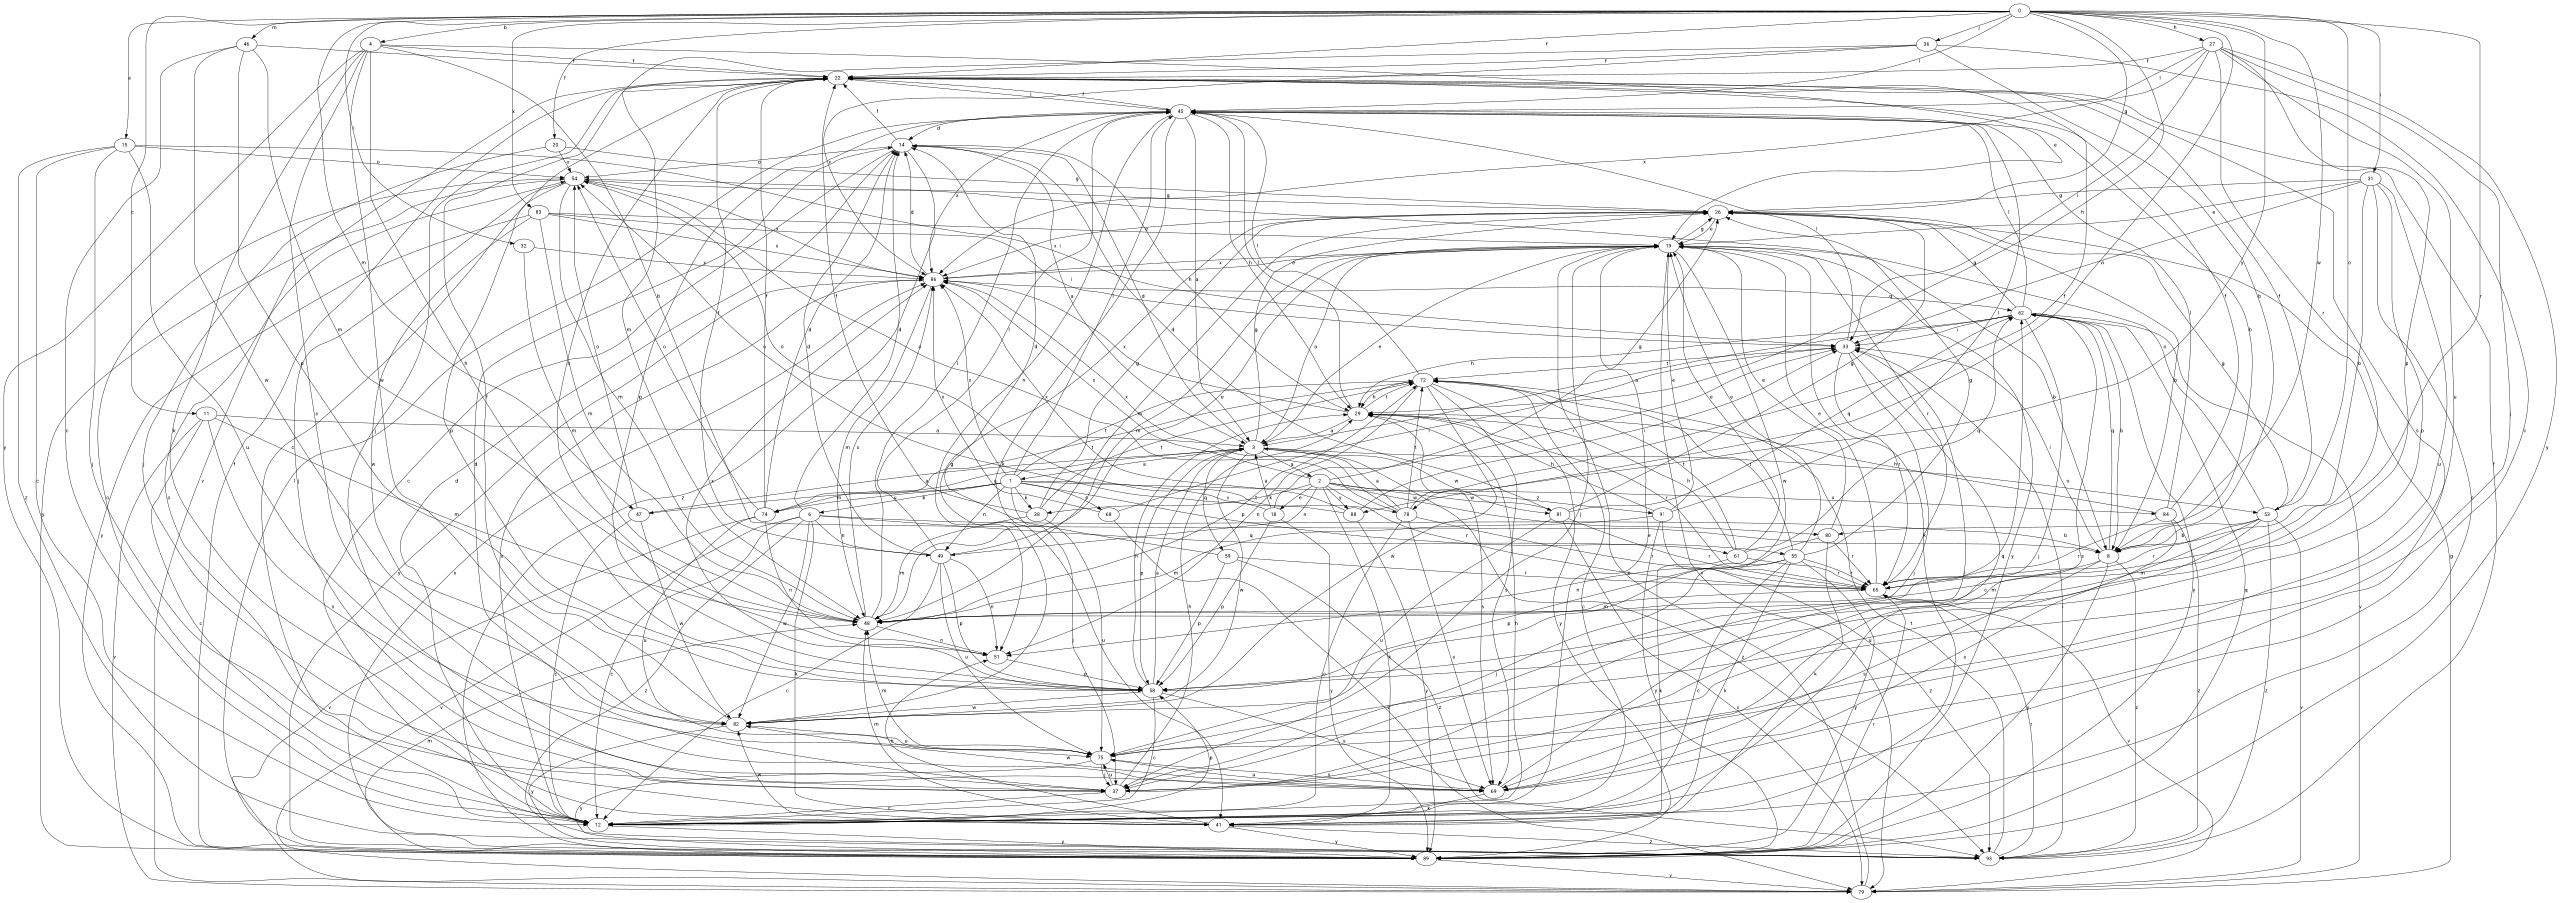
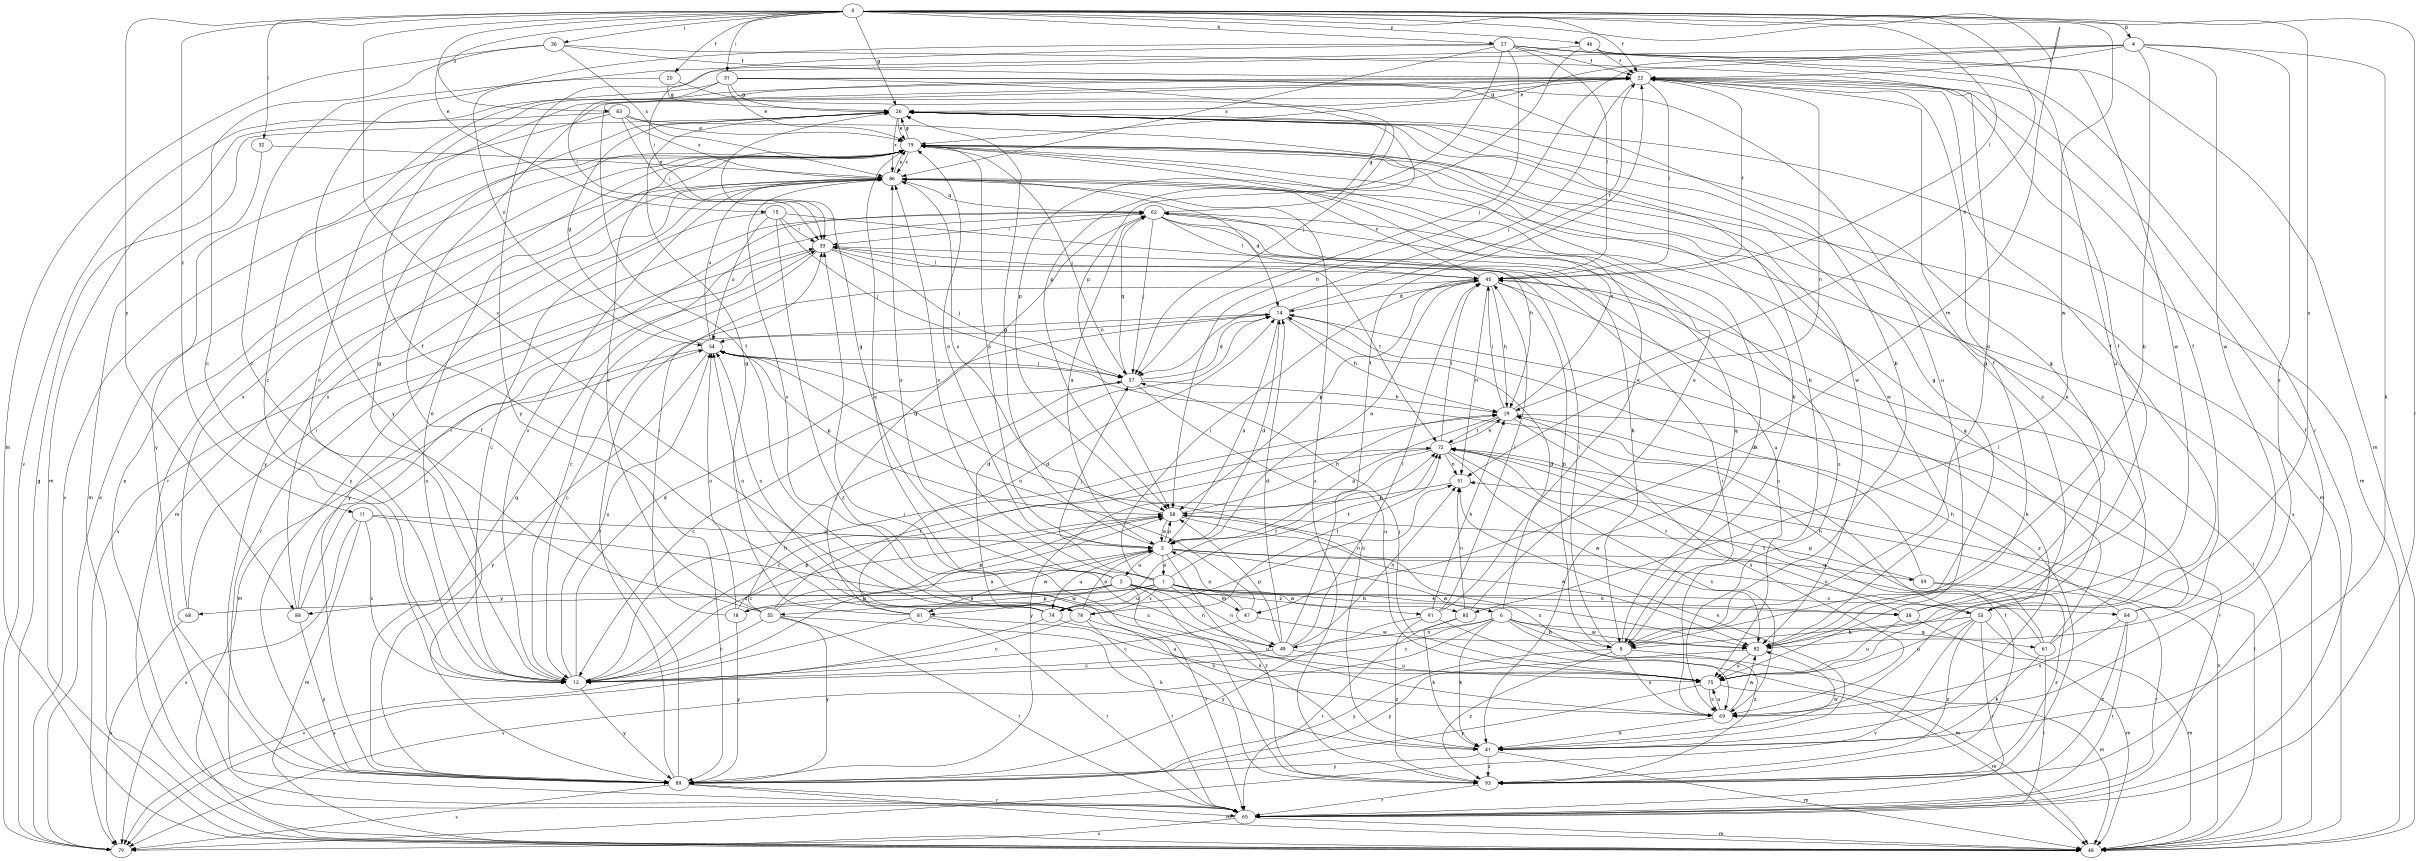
  strict digraph {
    fontname=Roboto
    node [fontname=Roboto]
    edge [fontname=Roboto]
    0
    4
    11
    15
    20
    22
    26
    27
    29
    31
    32
    36
    45
    46
    47
    53
    65
    78
    80
    83
    88
    41
    19
    58
    82
    8
    69
    89
    3
    12
    79
    48
    37
    93
    33
    54
    75
    51
    86
    72
    14
    1
    6
    38
    49
    55
    68
    74
    84
    61
    62
    2
    18
    81
    91
    59
    0 -> 4 [label=b]
    0 -> 11 [label=c]
    0 -> 15 [label=e]
    0 -> 20 [label=f]
    0 -> 22 [label=f]
    0 -> 26 [label=g]
    0 -> 27 [label=h]
    0 -> 29 [label=h]
    0 -> 31 [label=i]
    0 -> 32 [label=i]
    0 -> 36 [label=j]
    0 -> 45 [label=l]
-   0 -> 46 [label=m]
+   0 -> 46 [label=y]
    0 -> 47 [label=m]
    0 -> 53 [label=o]
    0 -> 65 [label=r]
    0 -> 78 [label=v]
    0 -> 80 [label=w]
    0 -> 83 [label=x]
    0 -> 88 [label=y]
    4 -> 22 [label=f]
    4 -> 41 [label=k]
    4 -> 19 [label=e]
    4 -> 58 [label=h]
    4 -> 82 [label=w]
    4 -> 8 [label=b]
    4 -> 69 [label=s]
    4 -> 89 [label=y]
    11 -> 69 [label=s]
    11 -> 3 [label=a]
    11 -> 12 [label=c]
    11 -> 79 [label=v]
    11 -> 48 [label=m]
    15 -> 12 [label=c]
    15 -> 37 [label=j]
    15 -> 93 [label=z]
    15 -> 33 [label=i]
    15 -> 54 [label=o]
    15 -> 75 [label=u]
    20 -> 26 [label=g]
    20 -> 37 [label=j]
    20 -> 54 [label=o]
+   22 -> 26 [label=g]
    22 -> 45 [label=l]
    22 -> 69 [label=s]
    22 -> 12 [label=c]
    22 -> 79 [label=v]
    22 -> 37 [label=j]
    22 -> 51 [label=n]
    26 -> 19 [label=e]
    26 -> 8 [label=b]
    26 -> 48 [label=m]
    26 -> 86 [label=x]
    27 -> 22 [label=f]
    27 -> 45 [label=l]
    27 -> 65 [label=r]
    27 -> 58 [label=p]
    27 -> 89 [label=y]
    27 -> 37 [label=j]
    27 -> 33 [label=i]
    27 -> 75 [label=u]
    27 -> 86 [label=x]
    29 -> 45 [label=l]
    29 -> 65 [label=r]
    29 -> 69 [label=s]
    29 -> 3 [label=a]
    29 -> 86 [label=x]
    29 -> 72 [label=t]
    31 -> 26 [label=g]
    31 -> 19 [label=e]
    31 -> 58 [label=p]
    31 -> 8 [label=b]
    31 -> 12 [label=c]
    31 -> 33 [label=i]
    31 -> 75 [label=u]
    32 -> 48 [label=m]
    32 -> 86 [label=x]
    36 -> 22 [label=f]
    36 -> 8 [label=b]
    36 -> 12 [label=c]
    36 -> 48 [label=m]
    36 -> 86 [label=x]
    45 -> 22 [label=f]
    45 -> 29 [label=h]
    45 -> 41 [label=k]
    45 -> 58 [label=p]
    45 -> 8 [label=b]
    45 -> 3 [label=a]
    45 -> 51 [label=n]
    45 -> 86 [label=x]
    45 -> 14 [label=d]
    46 -> 22 [label=f]
    46 -> 58 [label=p]
    46 -> 82 [label=w]
    46 -> 12 [label=c]
    46 -> 48 [label=m]
    47 -> 82 [label=w]
    47 -> 3 [label=a]
    47 -> 12 [label=c]
    47 -> 54 [label=o]
    53 -> 22 [label=f]
    53 -> 26 [label=g]
    53 -> 65 [label=r]
    53 -> 8 [label=b]
    53 -> 79 [label=v]
    53 -> 48 [label=m]
    53 -> 93 [label=z]
    53 -> 54 [label=o]
    53 -> 75 [label=u]
    65 -> 19 [label=e]
    65 -> 79 [label=v]
    65 -> 48 [label=m]
    78 -> 22 [label=f]
    78 -> 65 [label=r]
    78 -> 69 [label=s]
    78 -> 3 [label=a]
    78 -> 12 [label=c]
    78 -> 54 [label=o]
    78 -> 86 [label=x]
    78 -> 72 [label=t]
    80 -> 65 [label=r]
    80 -> 41 [label=k]
    80 -> 19 [label=e]
    80 -> 51 [label=n]
    83 -> 19 [label=e]
    83 -> 82 [label=w]
    83 -> 89 [label=y]
    83 -> 48 [label=m]
    83 -> 33 [label=i]
    83 -> 86 [label=x]
    88 -> 89 [label=y]
    88 -> 33 [label=i]
    88 -> 54 [label=o]
    88 -> 86 [label=x]
    41 -> 82 [label=w]
    41 -> 89 [label=y]
    41 -> 48 [label=m]
    41 -> 93 [label=z]
    41 -> 54 [label=o]
    41 -> 51 [label=n]
    19 -> 26 [label=g]
    19 -> 65 [label=r]
    19 -> 41 [label=k]
    19 -> 82 [label=w]
    19 -> 8 [label=b]
    19 -> 89 [label=y]
    19 -> 3 [label=a]
    19 -> 79 [label=v]
    19 -> 48 [label=m]
    19 -> 37 [label=j]
    19 -> 86 [label=x]
    58 -> 29 [label=h]
    58 -> 82 [label=w]
    58 -> 69 [label=s]
    58 -> 3 [label=a]
    58 -> 12 [label=c]
    58 -> 86 [label=x]
    82 -> 22 [label=f]
    82 -> 26 [label=g]
    82 -> 89 [label=y]
    82 -> 75 [label=u]
    8 -> 69 [label=s]
    8 -> 89 [label=y]
    8 -> 48 [label=m]
    8 -> 93 [label=z]
    8 -> 33 [label=i]
    8 -> 62 [label=q]
    69 -> 41 [label=k]
    69 -> 82 [label=w]
    69 -> 33 [label=i]
    69 -> 75 [label=u]
    89 -> 22 [label=f]
    89 -> 45 [label=l]
    89 -> 65 [label=r]
    89 -> 79 [label=v]
    89 -> 48 [label=m]
    89 -> 62 [label=q]
    3 -> 26 [label=g]
    3 -> 53 [label=o]
    3 -> 19 [label=e]
    3 -> 58 [label=p]
    3 -> 82 [label=w]
    3 -> 93 [label=z]
    3 -> 14 [label=d]
    3 -> 1 [label=a]
    3 -> 74 [label=u]
    3 -> 2 [label=a]
    3 -> 81 [label=w]
    3 -> 59 [label=q]
    12 -> 29 [label=h]
    12 -> 19 [label=e]
    12 -> 58 [label=p]
    12 -> 89 [label=y]
    12 -> 54 [label=o]
    12 -> 86 [label=x]
    12 -> 14 [label=d]
    79 -> 26 [label=g]
    79 -> 19 [label=e]
    48 -> 45 [label=l]
    48 -> 51 [label=n]
    48 -> 86 [label=x]
    48 -> 72 [label=t]
    37 -> 29 [label=h]
    37 -> 12 [label=c]
    37 -> 75 [label=u]
    37 -> 14 [label=d]
    37 -> 62 [label=q]
    93 -> 22 [label=f]
    93 -> 65 [label=r]
    93 -> 33 [label=i]
    93 -> 86 [label=x]
    93 -> 72 [label=t]
    33 -> 45 [label=l]
    33 -> 65 [label=r]
    33 -> 12 [label=c]
    33 -> 37 [label=j]
    33 -> 72 [label=t]
    54 -> 26 [label=g]
    54 -> 58 [label=p]
    54 -> 89 [label=y]
    54 -> 48 [label=m]
    54 -> 37 [label=j]
    54 -> 86 [label=x]
    75 -> 69 [label=s]
    75 -> 89 [label=y]
    75 -> 48 [label=m]
    75 -> 37 [label=j]
    51 -> 58 [label=p]
    86 -> 19 [label=e]
    86 -> 89 [label=y]
    86 -> 48 [label=m]
    86 -> 14 [label=d]
    86 -> 62 [label=q]
    72 -> 29 [label=h]
    72 -> 45 [label=l]
    72 -> 82 [label=w]
    72 -> 69 [label=s]
    72 -> 89 [label=y]
    72 -> 12 [label=c]
    72 -> 51 [label=n]
    14 -> 22 [label=f]
    14 -> 29 [label=h]
    14 -> 3 [label=a]
    14 -> 12 [label=c]
    14 -> 93 [label=z]
    14 -> 54 [label=o]
    1 -> 45 [label=l]
    1 -> 47 [label=m]
    1 -> 78 [label=v]
    1 -> 37 [label=j]
    1 -> 86 [label=x]
    1 -> 72 [label=t]
    1 -> 6 [label=b]
    1 -> 38 [label=k]
    1 -> 49 [label=n]
    1 -> 55 [label=p]
    1 -> 68 [label=s]
    1 -> 74 [label=u]
    1 -> 84 [label=x]
    6 -> 41 [label=k]
    6 -> 82 [label=w]
    6 -> 8 [label=b]
    6 -> 12 [label=c]
    6 -> 79 [label=v]
    6 -> 93 [label=z]
    6 -> 14 [label=d]
    6 -> 49 [label=n]
    6 -> 61 [label=q]
    38 -> 22 [label=f]
    38 -> 26 [label=g]
    38 -> 48 [label=m]
    38 -> 75 [label=u]
    38 -> 72 [label=t]
    49 -> 22 [label=f]
    49 -> 45 [label=l]
    49 -> 19 [label=e]
    49 -> 58 [label=p]
    49 -> 12 [label=c]
    49 -> 75 [label=u]
    49 -> 51 [label=n]
    49 -> 14 [label=d]
    55 -> 26 [label=g]
    55 -> 65 [label=r]
    55 -> 41 [label=k]
    55 -> 19 [label=e]
    55 -> 58 [label=p]
    55 -> 89 [label=y]
    55 -> 12 [label=c]
    55 -> 37 [label=j]
    55 -> 72 [label=t]
    68 -> 79 [label=v]
    68 -> 33 [label=i]
    68 -> 86 [label=x]
    74 -> 22 [label=f]
    74 -> 79 [label=v]
    74 -> 54 [label=o]
    74 -> 75 [label=u]
    74 -> 51 [label=n]
    74 -> 72 [label=t]
    74 -> 14 [label=d]
    84 -> 22 [label=f]
    84 -> 29 [label=h]
    84 -> 45 [label=l]
    84 -> 65 [label=r]
    84 -> 69 [label=s]
    84 -> 93 [label=z]
    61 -> 29 [label=h]
    61 -> 65 [label=r]
    61 -> 41 [label=k]
    61 -> 19 [label=e]
    61 -> 72 [label=t]
    61 -> 62 [label=q]
    62 -> 26 [label=g]
    62 -> 29 [label=h]
    62 -> 45 [label=l]
    62 -> 8 [label=b]
    62 -> 69 [label=s]
    62 -> 89 [label=y]
    62 -> 3 [label=a]
    62 -> 79 [label=v]
    62 -> 37 [label=j]
    62 -> 33 [label=i]
    2 -> 26 [label=g]
    2 -> 65 [label=r]
    2 -> 80 [label=w]
    2 -> 88 [label=y]
    2 -> 41 [label=k]
    2 -> 86 [label=x]
    2 -> 38 [label=k]
    2 -> 49 [label=n]
    2 -> 18 [label=e]
    2 -> 81 [label=w]
    2 -> 91 [label=z]
    18 -> 58 [label=p]
    18 -> 89 [label=y]
    18 -> 3 [label=a]
    18 -> 33 [label=i]
    18 -> 54 [label=o]
    81 -> 26 [label=g]
    81 -> 65 [label=r]
    81 -> 79 [label=v]
    81 -> 75 [label=u]
    81 -> 14 [label=d]
    81 -> 62 [label=q]
    91 -> 29 [label=h]
    91 -> 45 [label=l]
    91 -> 19 [label=e]
    91 -> 89 [label=y]
    91 -> 48 [label=m]
    91 -> 93 [label=z]
    59 -> 65 [label=r]
    59 -> 58 [label=p]
    59 -> 93 [label=z]
    59 -> 14 [label=d]
  }
